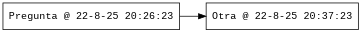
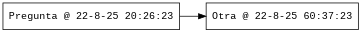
  digraph {
    rankdir=LR
    fontname="Liberation Mono"
    node [shape=box fontname="Liberation Mono"]
    n1 [label="Pregunta @ 22-8-25 20:26:23"]
-   n2 [label="Otra @ 22-8-25 20:37:23"]
+   n2 [label="Otra @ 22-8-25 60:37:23"]
    n1 -> n2 [fontname="Liberation Mono"]
  }
